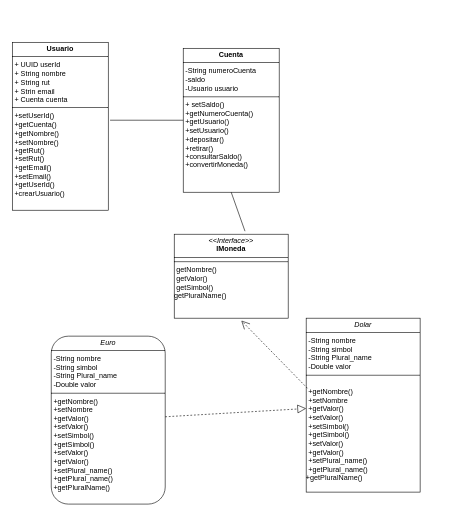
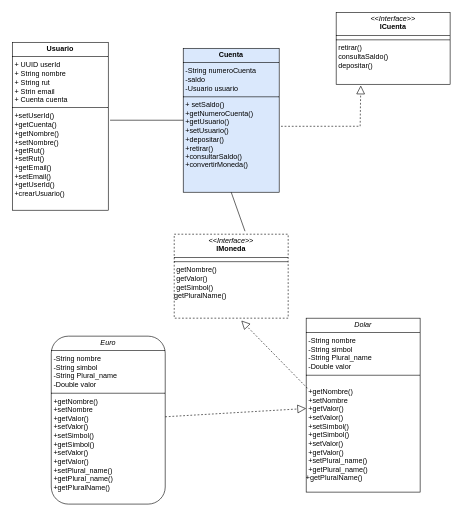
  <mxCell id="0" />
  <mxCell id="1" parent="0" />
  <mxCell id="2" value="&lt;p style=&quot;margin:0px;margin-top:4px;text-align:center;&quot;&gt;&lt;i&gt;Dolar&lt;/i&gt;&lt;br&gt;&lt;/p&gt;&lt;hr size=&quot;1&quot; style=&quot;border-style:solid;&quot;&gt;&lt;p style=&quot;margin:0px;margin-left:4px;&quot;&gt;-String nombre&lt;br&gt;-String simbol&lt;/p&gt;&lt;p style=&quot;margin:0px;margin-left:4px;&quot;&gt;-String Plural_name&lt;/p&gt;&lt;p style=&quot;margin:0px;margin-left:4px;&quot;&gt;-Double valor&lt;br&gt;&lt;/p&gt;&lt;hr size=&quot;1&quot; style=&quot;border-style:solid;&quot;&gt;&lt;br&gt;&lt;p style=&quot;margin:0px;margin-left:4px;&quot;&gt;+getNombre()&lt;/p&gt;&lt;p style=&quot;margin:0px;margin-left:4px;&quot;&gt;+setNombre&lt;br&gt;&lt;/p&gt;&lt;p style=&quot;margin:0px;margin-left:4px;&quot;&gt;+getValor()&lt;/p&gt;&lt;p style=&quot;margin:0px;margin-left:4px;&quot;&gt;+setValor()&lt;/p&gt;&lt;p style=&quot;margin:0px;margin-left:4px;&quot;&gt;+setSimbol()&lt;br&gt;&lt;/p&gt;&lt;p style=&quot;margin:0px;margin-left:4px;&quot;&gt;+getSimbol()&lt;/p&gt;&lt;p style=&quot;margin:0px;margin-left:4px;&quot;&gt;+setValor()&lt;/p&gt;&lt;p style=&quot;margin:0px;margin-left:4px;&quot;&gt;+getValor()&lt;br&gt;&lt;/p&gt;&lt;p style=&quot;margin:0px;margin-left:4px;&quot;&gt;+setPlural_name()&lt;/p&gt;&lt;p style=&quot;margin:0px;margin-left:4px;&quot;&gt;+getPlural_name()&lt;/p&gt;+getPluralName()&lt;p style=&quot;margin:0px;margin-left:4px;&quot;&gt;&lt;br&gt;&lt;/p&gt;" style="verticalAlign=top;align=left;overflow=fill;html=1;whiteSpace=wrap;" vertex="1" parent="1"><mxGeometry x="510" y="530" width="190" height="290" as="geometry" /></mxCell>
  <mxCell id="3" value="&lt;p style=&quot;margin:0px;margin-top:4px;text-align:center;&quot;&gt;&lt;i&gt;Euro&lt;/i&gt;&lt;br&gt;&lt;/p&gt;&lt;hr size=&quot;1&quot; style=&quot;border-style:solid;&quot;&gt;&lt;p style=&quot;margin:0px;margin-left:4px;&quot;&gt;-String nombre&lt;br&gt;-String simbol&lt;/p&gt;&lt;p style=&quot;margin:0px;margin-left:4px;&quot;&gt;-String Plural_name&lt;/p&gt;&lt;p style=&quot;margin:0px;margin-left:4px;&quot;&gt;-Double valor&lt;br&gt;&lt;/p&gt;&lt;hr size=&quot;1&quot; style=&quot;border-style:solid;&quot;&gt;&lt;p style=&quot;margin:0px;margin-left:4px;&quot;&gt;+getNombre()&lt;/p&gt;&lt;p style=&quot;margin:0px;margin-left:4px;&quot;&gt;+setNombre&lt;br&gt;&lt;/p&gt;&lt;p style=&quot;margin:0px;margin-left:4px;&quot;&gt;+getValor()&lt;/p&gt;&lt;p style=&quot;margin:0px;margin-left:4px;&quot;&gt;+setValor()&lt;/p&gt;&lt;p style=&quot;margin:0px;margin-left:4px;&quot;&gt;+setSimbol()&lt;br&gt;&lt;/p&gt;&lt;p style=&quot;margin:0px;margin-left:4px;&quot;&gt;+getSimbol()&lt;/p&gt;&lt;p style=&quot;margin:0px;margin-left:4px;&quot;&gt;+setValor()&lt;/p&gt;&lt;p style=&quot;margin:0px;margin-left:4px;&quot;&gt;+getValor()&lt;br&gt;&lt;/p&gt;&lt;p style=&quot;margin:0px;margin-left:4px;&quot;&gt;+setPlural_name()&lt;/p&gt;&lt;p style=&quot;margin:0px;margin-left:4px;&quot;&gt;+getPlural_name()&lt;/p&gt;&lt;p style=&quot;margin:0px;margin-left:4px;&quot;&gt;+getPluralName()&lt;br&gt;&lt;/p&gt;&lt;p style=&quot;margin:0px;margin-left:4px;&quot;&gt;&lt;br&gt;&lt;/p&gt;" style="verticalAlign=top;align=left;overflow=fill;html=1;whiteSpace=wrap;rounded=1;" vertex="1" parent="1"><mxGeometry x="85" y="560" width="190" height="280" as="geometry" /></mxCell>
- <mxCell id="4" value="&lt;p style=&quot;margin:0px;margin-top:4px;text-align:center;&quot;&gt;&lt;i&gt;&amp;lt;&amp;lt;Interface&amp;gt;&amp;gt;&lt;/i&gt;&lt;br&gt;&lt;b&gt;IMoneda&lt;/b&gt;&lt;/p&gt;&lt;hr size=&quot;1&quot; style=&quot;border-style:solid;&quot;&gt;&lt;hr size=&quot;1&quot; style=&quot;border-style:solid;&quot;&gt;&lt;p style=&quot;margin:0px;margin-left:4px;&quot;&gt;getNombre()&lt;/p&gt;&lt;p style=&quot;margin:0px;margin-left:4px;&quot;&gt;getValor()&lt;/p&gt;&lt;p style=&quot;margin:0px;margin-left:4px;&quot;&gt;getSimbol()&lt;/p&gt;getPluralName()&lt;p style=&quot;margin:0px;margin-left:4px;&quot;&gt;&lt;/p&gt;" style="verticalAlign=top;align=left;overflow=fill;html=1;whiteSpace=wrap;" vertex="1" parent="1"><mxGeometry x="290" y="390" width="190" height="140" as="geometry" /></mxCell>
- <mxCell id="5" value="" style="endArrow=open;dashed=1;endFill=0;endSize=12;html=1;rounded=0;entryX=0.589;entryY=1.029;entryDx=0;entryDy=0;entryPerimeter=0;exitX=0.011;exitY=0.403;exitDx=0;exitDy=0;exitPerimeter=0;" edge="1" parent="1" source="2" target="4"><mxGeometry width="160" relative="1" as="geometry"><mxPoint x="370" y="638.22" as="sourcePoint" /><mxPoint x="37.91" y="340" as="targetPoint" /></mxGeometry></mxCell>
+ <mxCell id="4" value="&lt;p style=&quot;margin:0px;margin-top:4px;text-align:center;&quot;&gt;&lt;i&gt;&amp;lt;&amp;lt;Interface&amp;gt;&amp;gt;&lt;/i&gt;&lt;br&gt;&lt;b&gt;IMoneda&lt;/b&gt;&lt;/p&gt;&lt;hr size=&quot;1&quot; style=&quot;border-style:solid;&quot;&gt;&lt;hr size=&quot;1&quot; style=&quot;border-style:solid;&quot;&gt;&lt;p style=&quot;margin:0px;margin-left:4px;&quot;&gt;getNombre()&lt;/p&gt;&lt;p style=&quot;margin:0px;margin-left:4px;&quot;&gt;getValor()&lt;/p&gt;&lt;p style=&quot;margin:0px;margin-left:4px;&quot;&gt;getSimbol()&lt;/p&gt;getPluralName()&lt;p style=&quot;margin:0px;margin-left:4px;&quot;&gt;&lt;/p&gt;" style="verticalAlign=top;align=left;overflow=fill;html=1;whiteSpace=wrap;dashed=1;" vertex="1" parent="1"><mxGeometry x="290" y="390" width="190" height="140" as="geometry" /></mxCell>
+ <mxCell id="5" value="" style="endArrow=block;dashed=1;endFill=0;endSize=12;html=1;rounded=0;entryX=0.589;entryY=1.029;entryDx=0;entryDy=0;entryPerimeter=0;exitX=0.011;exitY=0.403;exitDx=0;exitDy=0;exitPerimeter=0;" edge="1" parent="1" source="2" target="4"><mxGeometry width="160" relative="1" as="geometry"><mxPoint x="370" y="638.22" as="sourcePoint" /><mxPoint x="37.91" y="340" as="targetPoint" /></mxGeometry></mxCell>
  <mxCell id="6" value="" style="endArrow=block;dashed=1;endFill=0;endSize=12;html=1;rounded=0;" edge="1" parent="1" source="3" target="2"><mxGeometry width="160" relative="1" as="geometry"><mxPoint x="280" y="470" as="sourcePoint" /><mxPoint x="368" y="613" as="targetPoint" /></mxGeometry></mxCell>
  <mxCell id="7" value="&lt;p style=&quot;margin:0px;margin-top:4px;text-align:center;&quot;&gt;&lt;b&gt;Usuario&lt;/b&gt;&lt;br&gt;&lt;/p&gt;&lt;hr size=&quot;1&quot; style=&quot;border-style:solid;&quot;&gt;&lt;p style=&quot;margin:0px;margin-left:4px;&quot;&gt;+ UUID userId&lt;/p&gt;&lt;p style=&quot;margin:0px;margin-left:4px;&quot;&gt;+ String nombre&lt;/p&gt;&lt;p style=&quot;margin:0px;margin-left:4px;&quot;&gt;+ String rut&lt;/p&gt;&lt;p style=&quot;margin:0px;margin-left:4px;&quot;&gt;+ Strin email&lt;/p&gt;&lt;p style=&quot;margin:0px;margin-left:4px;&quot;&gt;+ Cuenta cuenta&lt;br&gt;&lt;/p&gt;&lt;hr size=&quot;1&quot; style=&quot;border-style:solid;&quot;&gt;&lt;p style=&quot;margin:0px;margin-left:4px;&quot;&gt;+setUserId()&lt;/p&gt;&lt;p style=&quot;margin:0px;margin-left:4px;&quot;&gt;+getCuenta()&lt;/p&gt;&lt;p style=&quot;margin:0px;margin-left:4px;&quot;&gt;+getNombre()&lt;/p&gt;&lt;p style=&quot;margin:0px;margin-left:4px;&quot;&gt;+setNombre()&lt;/p&gt;&lt;p style=&quot;margin:0px;margin-left:4px;&quot;&gt;+getRut()&lt;/p&gt;&lt;p style=&quot;margin:0px;margin-left:4px;&quot;&gt;+setRut()&lt;/p&gt;&lt;p style=&quot;margin:0px;margin-left:4px;&quot;&gt;+getEmail()&lt;/p&gt;&lt;p style=&quot;margin:0px;margin-left:4px;&quot;&gt;+setEmail()&lt;/p&gt;&lt;p style=&quot;margin:0px;margin-left:4px;&quot;&gt;+getUserId()&lt;/p&gt;&lt;p style=&quot;margin:0px;margin-left:4px;&quot;&gt;+crearUsuario()&lt;/p&gt;&lt;p style=&quot;margin:0px;margin-left:4px;&quot;&gt;&lt;br&gt;&lt;/p&gt;&lt;p style=&quot;margin:0px;margin-left:4px;&quot;&gt;&lt;br&gt;&lt;/p&gt;&lt;p style=&quot;margin:0px;margin-left:4px;&quot;&gt;&lt;br&gt;&lt;/p&gt;" style="verticalAlign=top;align=left;overflow=fill;html=1;whiteSpace=wrap;" vertex="1" parent="1"><mxGeometry x="20" y="70" width="160" height="280" as="geometry" /></mxCell>
- <mxCell id="9" value="&lt;p style=&quot;margin:0px;margin-top:4px;text-align:center;&quot;&gt;&lt;b&gt;Cuenta&lt;/b&gt;&lt;/p&gt;&lt;hr size=&quot;1&quot; style=&quot;border-style:solid;&quot;&gt;&lt;p style=&quot;margin:0px;margin-left:4px;&quot;&gt;-String numeroCuenta&lt;/p&gt;&lt;p style=&quot;margin:0px;margin-left:4px;&quot;&gt;-saldo&lt;/p&gt;&lt;p style=&quot;margin:0px;margin-left:4px;&quot;&gt;-Usuario usuario&lt;br&gt;&lt;/p&gt;&lt;hr size=&quot;1&quot; style=&quot;border-style:solid;&quot;&gt;&lt;p style=&quot;margin:0px;margin-left:4px;&quot;&gt;+ setSaldo()&lt;/p&gt;&lt;p style=&quot;margin:0px;margin-left:4px;&quot;&gt;+getNumeroCuenta()&lt;/p&gt;&lt;p style=&quot;margin:0px;margin-left:4px;&quot;&gt;+getUsuario()&lt;/p&gt;&lt;p style=&quot;margin:0px;margin-left:4px;&quot;&gt;+setUsuario()&lt;/p&gt;&lt;p style=&quot;margin:0px;margin-left:4px;&quot;&gt;+depositar()&lt;/p&gt;&lt;p style=&quot;margin:0px;margin-left:4px;&quot;&gt;+retirar()&lt;/p&gt;&lt;p style=&quot;margin:0px;margin-left:4px;&quot;&gt;+consultarSaldo()&lt;/p&gt;&lt;p style=&quot;margin:0px;margin-left:4px;&quot;&gt;+convertirMoneda()&lt;/p&gt;&lt;p style=&quot;margin:0px;margin-left:4px;&quot;&gt;&lt;br&gt;&lt;/p&gt;&lt;p style=&quot;margin:0px;margin-left:4px;&quot;&gt;&lt;br&gt;&lt;/p&gt;&lt;p style=&quot;margin:0px;margin-left:4px;&quot;&gt;&lt;br&gt;&lt;/p&gt;&lt;p style=&quot;margin:0px;margin-left:4px;&quot;&gt;&lt;br&gt;&lt;/p&gt;" style="verticalAlign=top;align=left;overflow=fill;html=1;whiteSpace=wrap;" vertex="1" parent="1"><mxGeometry x="305" y="80" width="160" height="240" as="geometry" /></mxCell>
+ <mxCell id="8" value="&lt;p style=&quot;margin:0px;margin-top:4px;text-align:center;&quot;&gt;&lt;i&gt;&amp;lt;&amp;lt;Interface&amp;gt;&amp;gt;&lt;/i&gt;&lt;br&gt;&lt;b&gt;ICuenta&lt;/b&gt;&lt;/p&gt;&lt;hr size=&quot;1&quot; style=&quot;border-style:solid;&quot;&gt;&lt;hr size=&quot;1&quot; style=&quot;border-style:solid;&quot;&gt;&lt;p style=&quot;margin:0px;margin-left:4px;&quot;&gt;retirar()&lt;/p&gt;&lt;p style=&quot;margin:0px;margin-left:4px;&quot;&gt;consultaSaldo()&lt;/p&gt;&lt;p style=&quot;margin:0px;margin-left:4px;&quot;&gt;depositar()&lt;br&gt;&lt;/p&gt;" style="verticalAlign=top;align=left;overflow=fill;html=1;whiteSpace=wrap;" vertex="1" parent="1"><mxGeometry x="560" y="20" width="190" height="120" as="geometry" /></mxCell>
+ <mxCell id="9" value="&lt;p style=&quot;margin:0px;margin-top:4px;text-align:center;&quot;&gt;&lt;b&gt;Cuenta&lt;/b&gt;&lt;/p&gt;&lt;hr size=&quot;1&quot; style=&quot;border-style:solid;&quot;&gt;&lt;p style=&quot;margin:0px;margin-left:4px;&quot;&gt;-String numeroCuenta&lt;/p&gt;&lt;p style=&quot;margin:0px;margin-left:4px;&quot;&gt;-saldo&lt;/p&gt;&lt;p style=&quot;margin:0px;margin-left:4px;&quot;&gt;-Usuario usuario&lt;br&gt;&lt;/p&gt;&lt;hr size=&quot;1&quot; style=&quot;border-style:solid;&quot;&gt;&lt;p style=&quot;margin:0px;margin-left:4px;&quot;&gt;+ setSaldo()&lt;/p&gt;&lt;p style=&quot;margin:0px;margin-left:4px;&quot;&gt;+getNumeroCuenta()&lt;/p&gt;&lt;p style=&quot;margin:0px;margin-left:4px;&quot;&gt;+getUsuario()&lt;/p&gt;&lt;p style=&quot;margin:0px;margin-left:4px;&quot;&gt;+setUsuario()&lt;/p&gt;&lt;p style=&quot;margin:0px;margin-left:4px;&quot;&gt;+depositar()&lt;/p&gt;&lt;p style=&quot;margin:0px;margin-left:4px;&quot;&gt;+retirar()&lt;/p&gt;&lt;p style=&quot;margin:0px;margin-left:4px;&quot;&gt;+consultarSaldo()&lt;/p&gt;&lt;p style=&quot;margin:0px;margin-left:4px;&quot;&gt;+convertirMoneda()&lt;/p&gt;&lt;p style=&quot;margin:0px;margin-left:4px;&quot;&gt;&lt;br&gt;&lt;/p&gt;&lt;p style=&quot;margin:0px;margin-left:4px;&quot;&gt;&lt;br&gt;&lt;/p&gt;&lt;p style=&quot;margin:0px;margin-left:4px;&quot;&gt;&lt;br&gt;&lt;/p&gt;&lt;p style=&quot;margin:0px;margin-left:4px;&quot;&gt;&lt;br&gt;&lt;/p&gt;" style="verticalAlign=top;align=left;overflow=fill;html=1;whiteSpace=wrap;fillColor=#dae8fc;" vertex="1" parent="1"><mxGeometry x="305" y="80" width="160" height="240" as="geometry" /></mxCell>
  <mxCell id="10" value="" style="endArrow=none;html=1;rounded=0;exitX=1.019;exitY=0.464;exitDx=0;exitDy=0;exitPerimeter=0;" edge="1" parent="1" source="7" target="9"><mxGeometry width="50" height="50" relative="1" as="geometry"><mxPoint x="530" y="430" as="sourcePoint" /><mxPoint x="280" y="160" as="targetPoint" /></mxGeometry></mxCell>
  <mxCell id="11" value="" style="endArrow=none;html=1;rounded=0;entryX=0.5;entryY=1;entryDx=0;entryDy=0;exitX=0.621;exitY=-0.036;exitDx=0;exitDy=0;exitPerimeter=0;" edge="1" parent="1" source="4" target="9"><mxGeometry width="50" height="50" relative="1" as="geometry"><mxPoint x="530" y="430" as="sourcePoint" /><mxPoint x="580" y="380" as="targetPoint" /></mxGeometry></mxCell>
+ <mxCell id="12" value="" style="endArrow=block;dashed=1;endFill=0;endSize=12;html=1;rounded=0;entryX=0.216;entryY=1.017;entryDx=0;entryDy=0;entryPerimeter=0;exitX=1.019;exitY=0.542;exitDx=0;exitDy=0;exitPerimeter=0;" edge="1" parent="1" source="9" target="8"><mxGeometry width="160" relative="1" as="geometry"><mxPoint x="670" y="310" as="sourcePoint" /><mxPoint x="610" y="157" as="targetPoint" /><Array as="points"><mxPoint x="600" y="210" /></Array></mxGeometry></mxCell>
